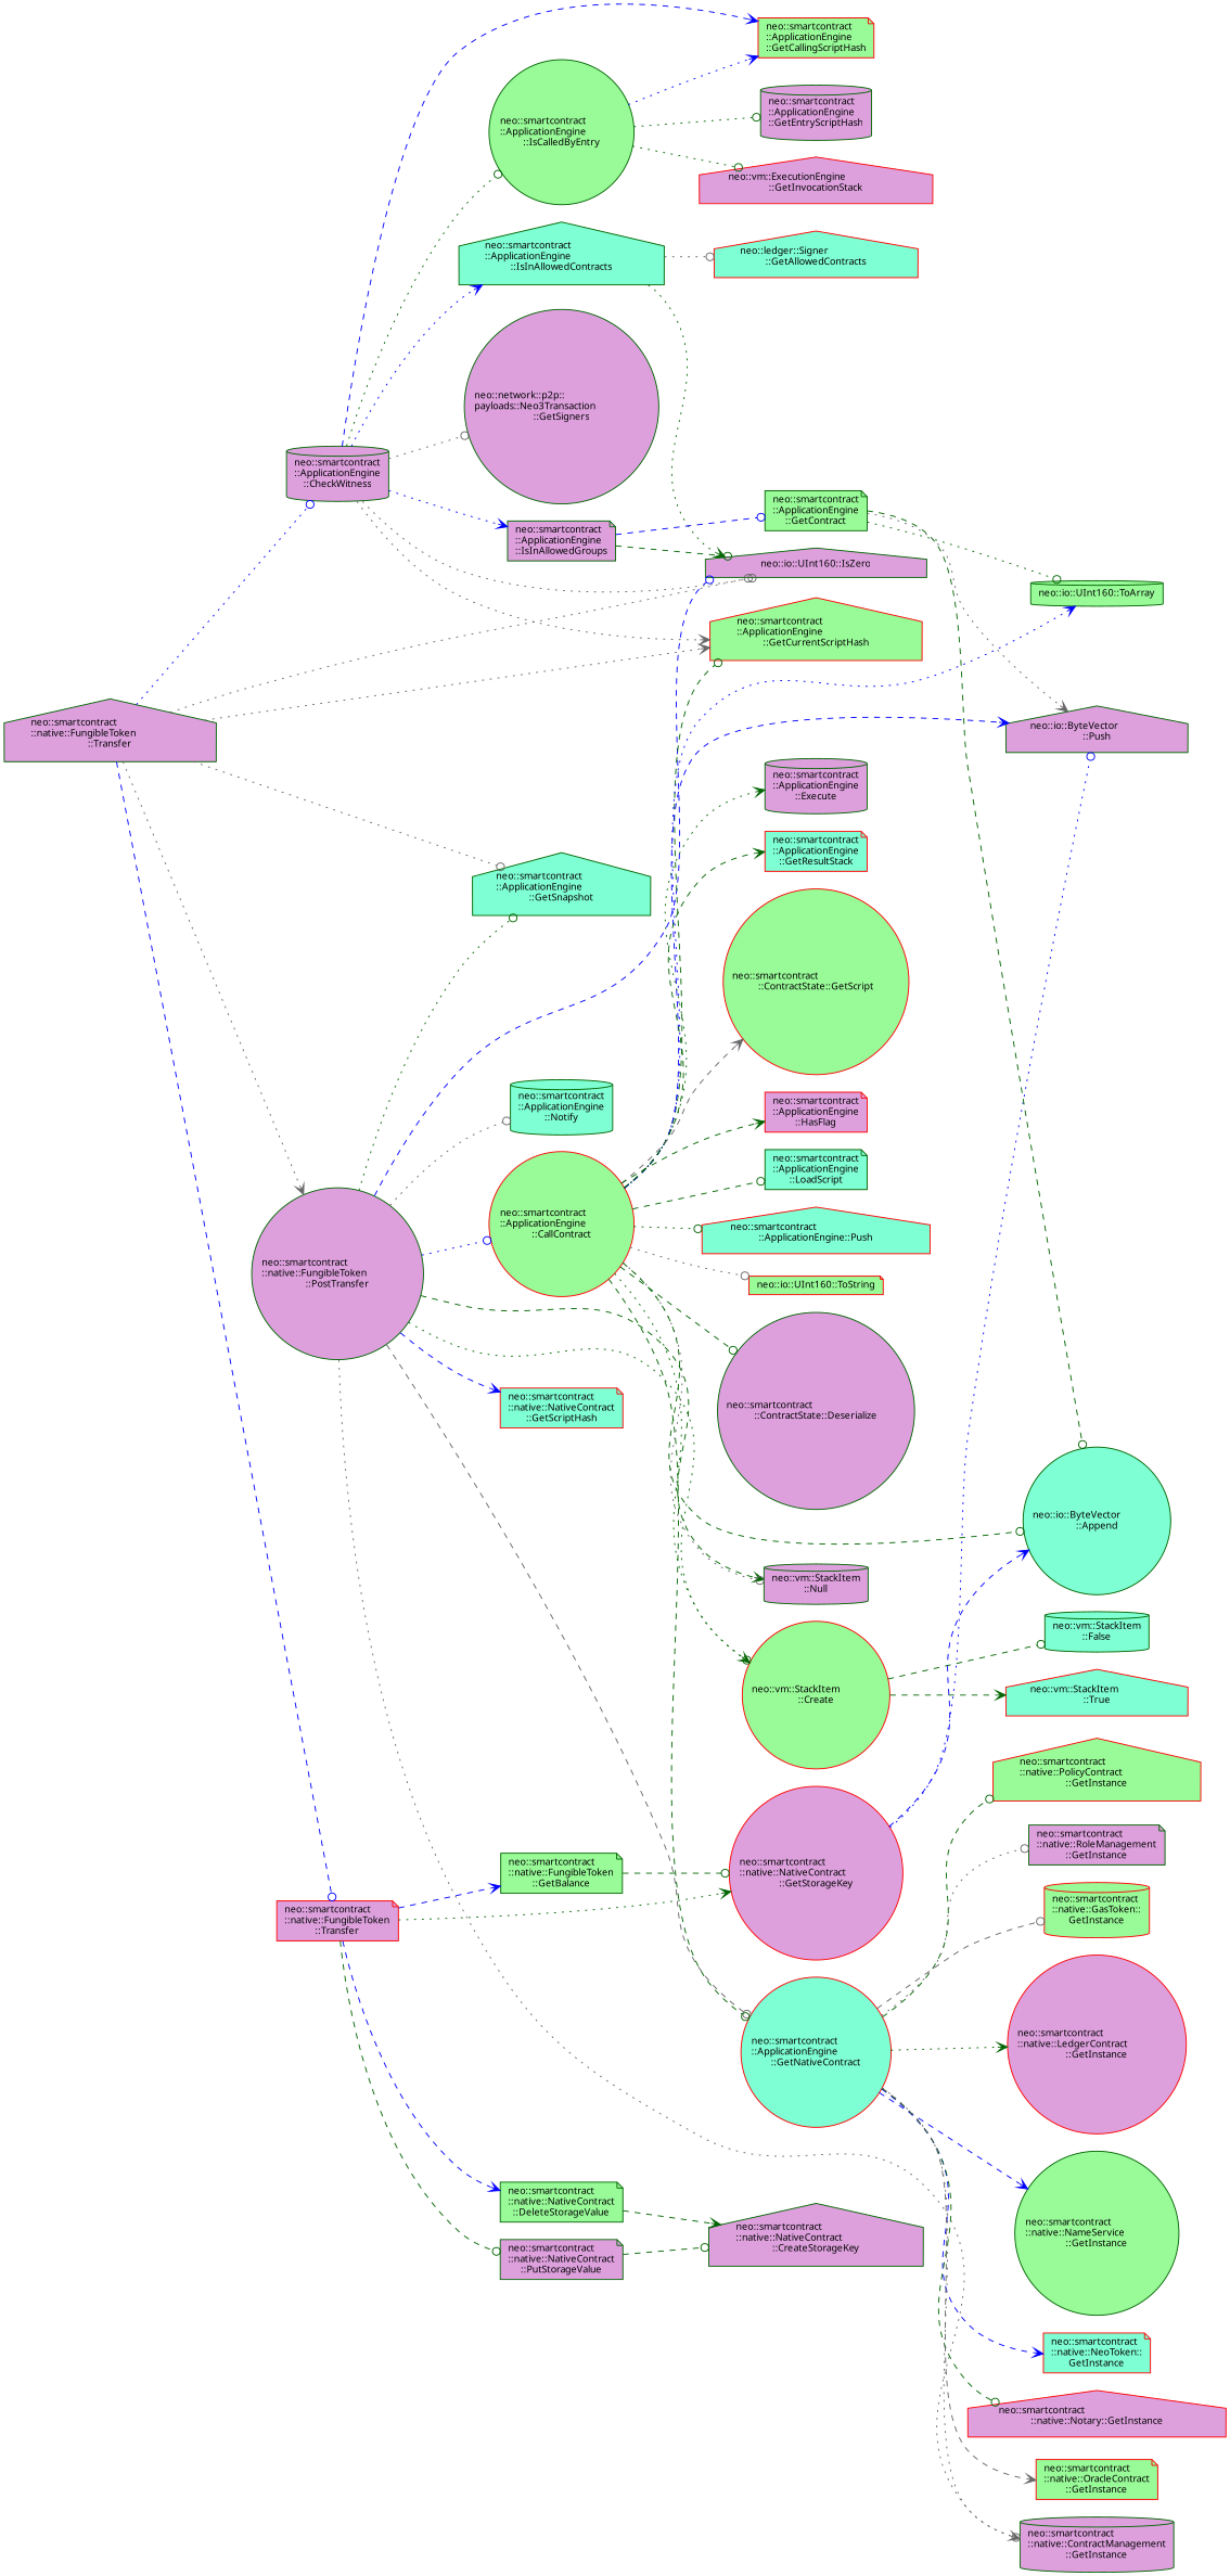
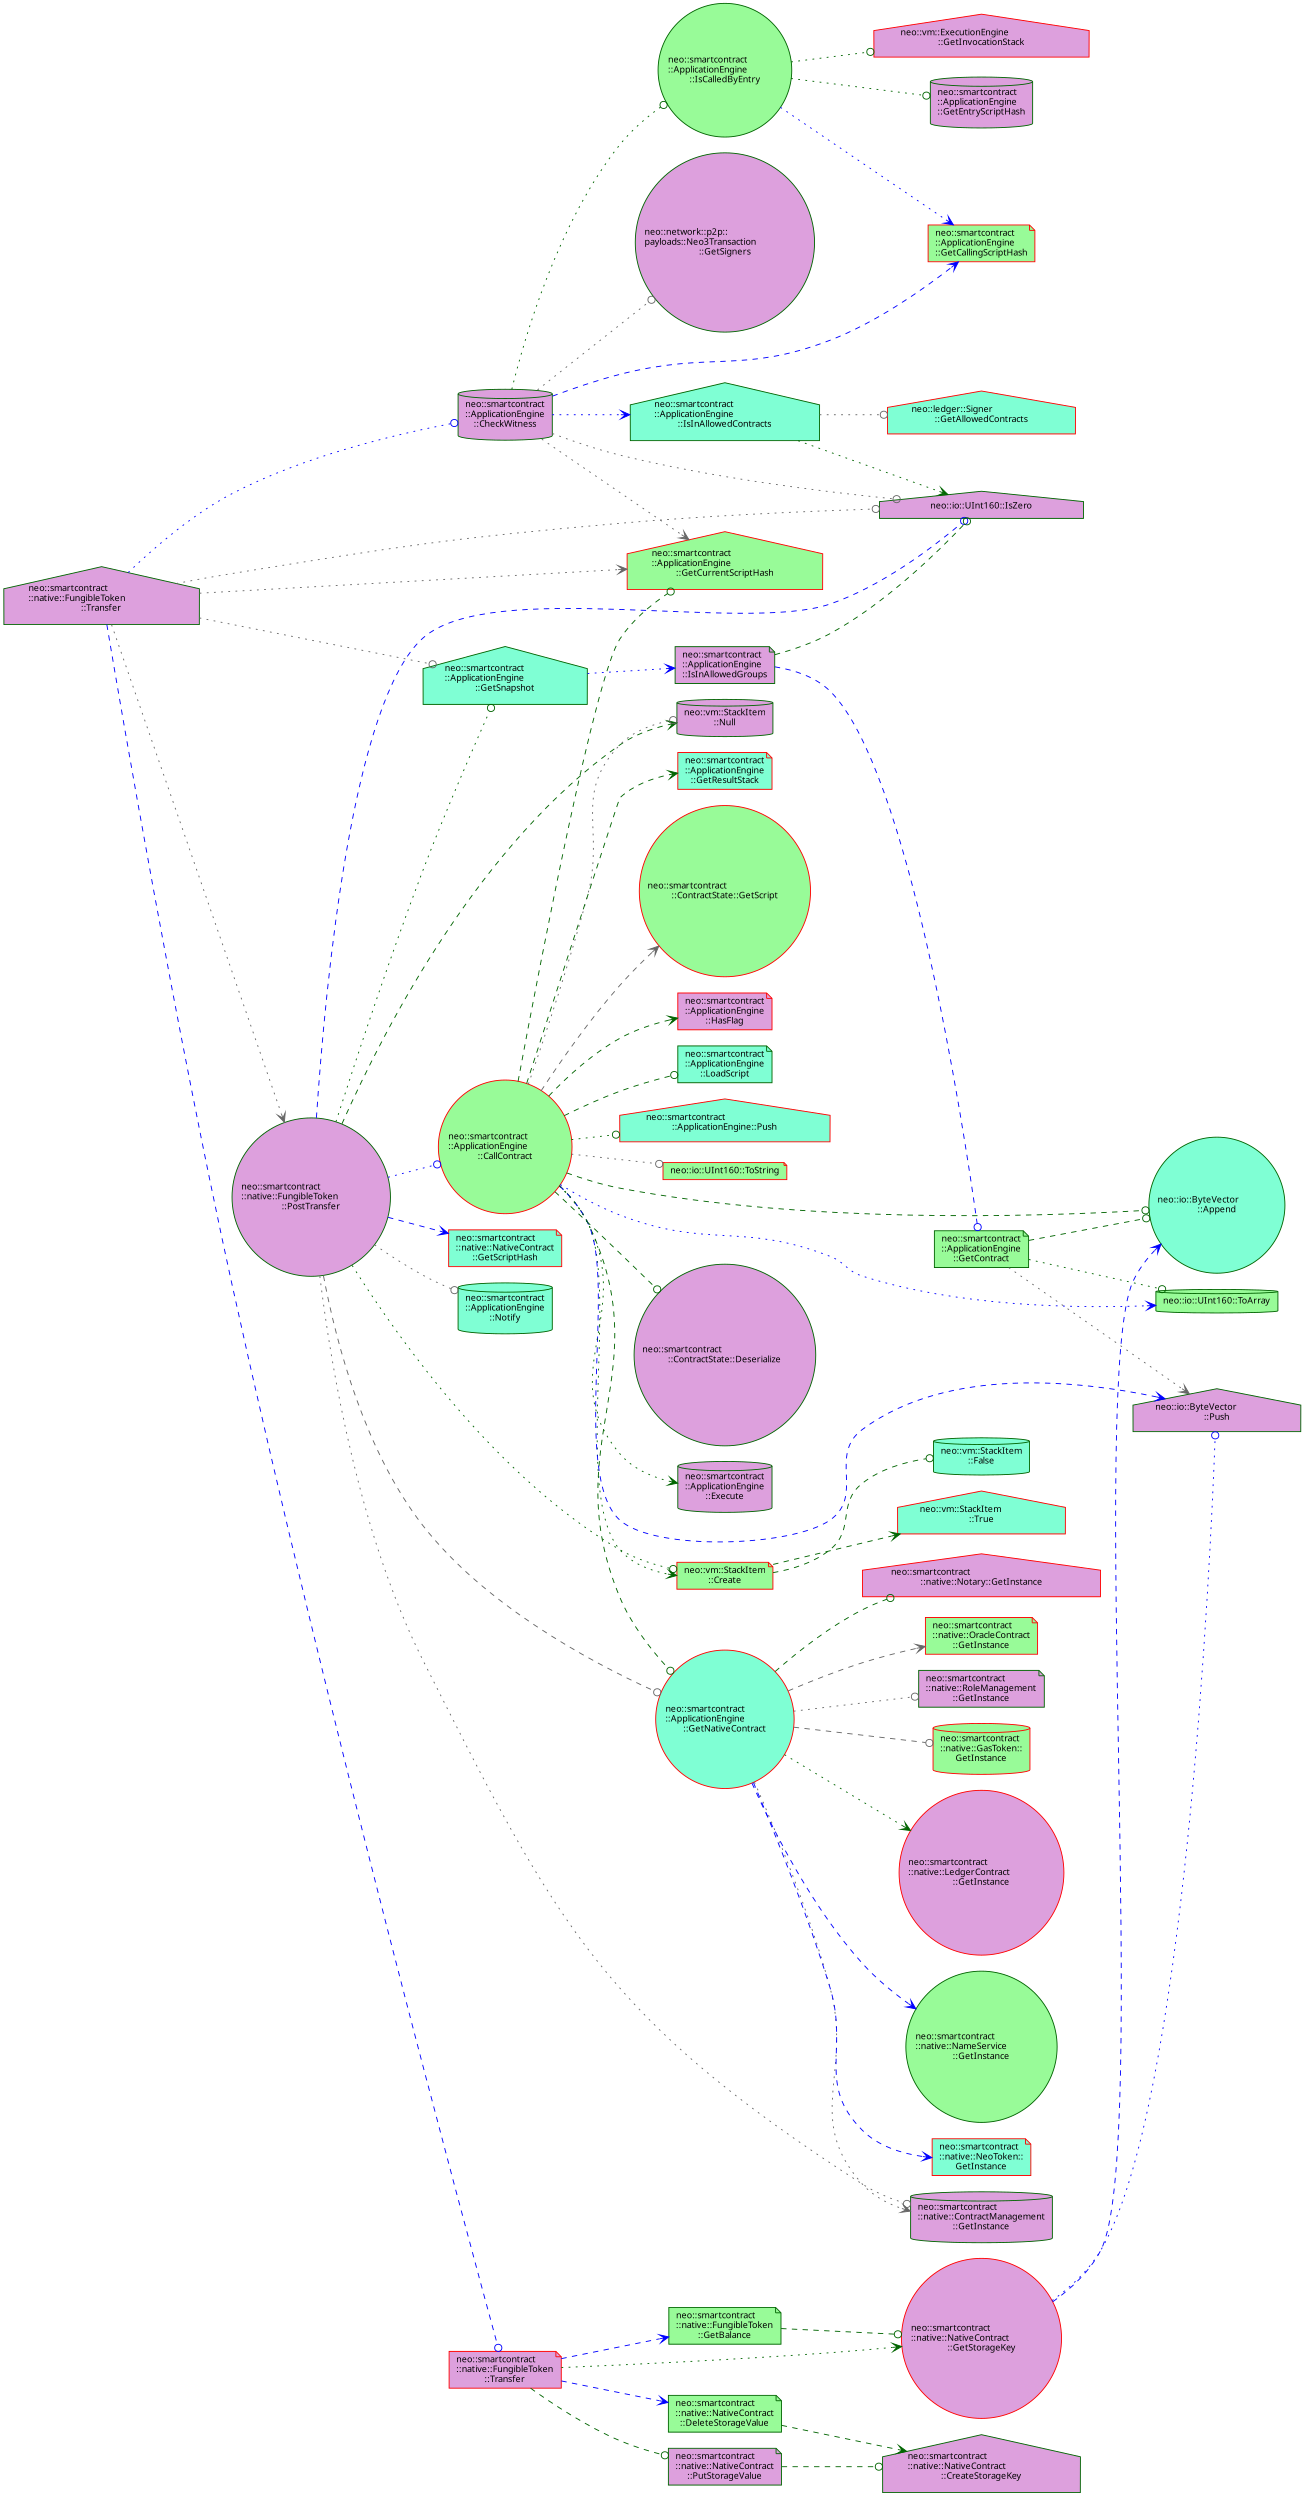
  digraph {
    fontname="Noto Sans"
    rankdir=LR
    node [color=darkgreen fillcolor=plum fontname="Noto Sans" fontsize=10 shape=note style=filled]
    edge [arrowhead=odot color=darkgreen fontname="Noto Sans" fontsize=10 labelfontname=Helvetica labelfontsize=10 style=dotted]
    n1 [fontcolor=black height=0.2 label="neo::smartcontract\l::native::FungibleToken\l::Transfer" shape=house width=0.4]
    n2 [height=0.2 label="neo::smartcontract\l::ApplicationEngine\l::CheckWitness" shape=cylinder width=0.4]
    n3 [color=red fillcolor=palegreen height=0.2 label="neo::smartcontract\l::ApplicationEngine\l::GetCurrentScriptHash" shape=house width=0.4]
    n4 [height=0.2 label="neo::io::UInt160::IsZero" shape=house width=0.4]
    n5 [fillcolor=aquamarine height=0.2 label="neo::smartcontract\l::ApplicationEngine\l::GetSnapshot" shape=house width=0.4]
    n6 [height=0.2 label="neo::smartcontract\l::native::FungibleToken\l::PostTransfer" shape=circle width=0.4]
    n7 [color=red height=0.2 label="neo::smartcontract\l::native::FungibleToken\l::Transfer" width=0.4]
    n8 [color=red fillcolor=palegreen height=0.2 label="neo::smartcontract\l::ApplicationEngine\l::GetCallingScriptHash" width=0.4]
    n9 [height=0.2 label="neo::network::p2p::\lpayloads::Neo3Transaction\l::GetSigners" shape=circle width=0.4]
    n10 [fillcolor=palegreen height=0.2 label="neo::smartcontract\l::ApplicationEngine\l::IsCalledByEntry" shape=circle width=0.4]
    n11 [fillcolor=aquamarine height=0.2 label="neo::smartcontract\l::ApplicationEngine\l::IsInAllowedContracts" shape=house width=0.4]
    n12 [height=0.2 label="neo::smartcontract\l::ApplicationEngine\l::IsInAllowedGroups" width=0.4]
    n13 [color=red fillcolor=palegreen height=0.2 label="neo::smartcontract\l::ApplicationEngine\l::CallContract" shape=circle width=0.4]
-   n14 [color=red fillcolor=palegreen height=0.2 label="neo::vm::StackItem\l::Create" shape=circle width=0.4]
+   n14 [color=red fillcolor=palegreen height=0.2 label="neo::vm::StackItem\l::Create" width=0.4]
    n15 [color=red fillcolor=aquamarine height=0.2 label="neo::smartcontract\l::ApplicationEngine\l::GetNativeContract" shape=circle width=0.4]
    n16 [height=0.2 label="neo::smartcontract\l::native::ContractManagement\l::GetInstance" shape=cylinder width=0.4]
    n17 [height=0.2 label="neo::vm::StackItem\l::Null" shape=cylinder width=0.4]
    n18 [color=red fillcolor=aquamarine height=0.2 label="neo::smartcontract\l::native::NativeContract\l::GetScriptHash" width=0.4]
    n19 [fillcolor=aquamarine height=0.2 label="neo::smartcontract\l::ApplicationEngine\l::Notify" shape=cylinder width=0.4]
    n20 [fillcolor=palegreen height=0.2 label="neo::smartcontract\l::native::NativeContract\l::DeleteStorageValue" width=0.4]
    n21 [fillcolor=palegreen height=0.2 label="neo::smartcontract\l::native::FungibleToken\l::GetBalance" width=0.4]
    n22 [color=red height=0.2 label="neo::smartcontract\l::native::NativeContract\l::GetStorageKey" shape=circle width=0.4]
    n23 [height=0.2 label="neo::smartcontract\l::native::NativeContract\l::PutStorageValue" width=0.4]
    n24 [height=0.2 label="neo::smartcontract\l::ApplicationEngine\l::GetEntryScriptHash" shape=cylinder width=0.4]
    n25 [color=red height=0.2 label="neo::vm::ExecutionEngine\l::GetInvocationStack" shape=house width=0.4]
    n26 [color=red fillcolor=aquamarine height=0.2 label="neo::ledger::Signer\l::GetAllowedContracts" shape=house width=0.4]
    n27 [fillcolor=palegreen height=0.2 label="neo::smartcontract\l::ApplicationEngine\l::GetContract" width=0.4]
    n28 [fillcolor=aquamarine height=0.2 label="neo::io::ByteVector\l::Append" shape=circle width=0.4]
    n29 [height=0.2 label="neo::io::ByteVector\l::Push" shape=house width=0.4]
    n30 [fillcolor=palegreen height=0.2 label="neo::io::UInt160::ToArray" shape=cylinder width=0.4]
    n31 [height=0.2 label="neo::smartcontract\l::ContractState::Deserialize" shape=circle width=0.4]
    n32 [height=0.2 label="neo::smartcontract\l::ApplicationEngine\l::Execute" shape=cylinder width=0.4]
    n33 [color=red fillcolor=aquamarine height=0.2 label="neo::smartcontract\l::ApplicationEngine\l::GetResultStack" width=0.4]
    n34 [color=red fillcolor=palegreen height=0.2 label="neo::smartcontract\l::ContractState::GetScript" shape=circle width=0.4]
    n35 [color=red height=0.2 label="neo::smartcontract\l::ApplicationEngine\l::HasFlag" width=0.4]
    n36 [fillcolor=aquamarine height=0.2 label="neo::smartcontract\l::ApplicationEngine\l::LoadScript" width=0.4]
    n37 [color=red fillcolor=aquamarine height=0.2 label="neo::smartcontract\l::ApplicationEngine::Push" shape=house width=0.4]
    n38 [color=red fillcolor=palegreen height=0.2 label="neo::io::UInt160::ToString" width=0.4]
    n39 [fillcolor=aquamarine height=0.2 label="neo::vm::StackItem\l::False" shape=cylinder width=0.4]
    n40 [color=red fillcolor=aquamarine height=0.2 label="neo::vm::StackItem\l::True" shape=house width=0.4]
    n41 [color=red fillcolor=palegreen height=0.2 label="neo::smartcontract\l::native::GasToken::\lGetInstance" shape=cylinder width=0.4]
    n42 [color=red height=0.2 label="neo::smartcontract\l::native::LedgerContract\l::GetInstance" shape=circle width=0.4]
    n43 [fillcolor=palegreen height=0.2 label="neo::smartcontract\l::native::NameService\l::GetInstance" shape=circle width=0.4]
    n44 [color=red fillcolor=aquamarine height=0.2 label="neo::smartcontract\l::native::NeoToken::\lGetInstance" width=0.4]
    n45 [color=red height=0.2 label="neo::smartcontract\l::native::Notary::GetInstance" shape=house width=0.4]
    n46 [color=red fillcolor=palegreen height=0.2 label="neo::smartcontract\l::native::OracleContract\l::GetInstance" width=0.4]
-   n47 [color=red fillcolor=palegreen height=0.2 label="neo::smartcontract\l::native::PolicyContract\l::GetInstance" shape=house width=0.4]
    n48 [height=0.2 label="neo::smartcontract\l::native::RoleManagement\l::GetInstance" width=0.4]
    n49 [height=0.2 label="neo::smartcontract\l::native::NativeContract\l::CreateStorageKey" shape=house width=0.4]
    n1 -> n2 [color=blue]
    n1 -> n3 [arrowhead=vee color=gray40]
    n1 -> n4 [color=gray40]
    n1 -> n5 [color=gray40]
    n1 -> n6 [arrowhead=vee color=gray40]
    n1 -> n7 [color=blue style=dashed]
    n2 -> n3 [arrowhead=vee color=gray40]
    n2 -> n4 [color=gray40]
    n2 -> n8 [arrowhead=vee color=blue style=dashed]
    n2 -> n9 [color=gray40]
    n2 -> n10
    n2 -> n11 [arrowhead=vee color=blue]
-   n2 -> n12 [arrowhead=vee color=blue]
+   n5 -> n12 [arrowhead=vee color=blue]
    n6 -> n4 [color=blue style=dashed]
    n6 -> n5
    n6 -> n13 [color=blue]
    n6 -> n14
    n6 -> n15 [color=gray40 style=dashed]
    n6 -> n16 [color=gray40]
    n6 -> n17 [arrowhead=vee style=dashed]
    n6 -> n18 [arrowhead=vee color=blue style=dashed]
    n6 -> n19 [color=gray40]
    n7 -> n20 [arrowhead=vee color=blue style=dashed]
    n7 -> n21 [arrowhead=vee color=blue style=dashed]
    n7 -> n22 [arrowhead=vee]
    n7 -> n23 [style=dashed]
    n10 -> n8 [arrowhead=vee color=blue]
    n10 -> n24
    n10 -> n25
    n11 -> n4 [arrowhead=vee]
    n11 -> n26 [color=gray40]
    n12 -> n4 [style=dashed]
    n12 -> n27 [color=blue style=dashed]
    n13 -> n3 [style=dashed]
    n13 -> n14 [arrowhead=vee]
    n13 -> n15 [style=dashed]
    n13 -> n17 [color=gray40]
    n13 -> n28 [style=dashed]
    n13 -> n29 [arrowhead=vee color=blue style=dashed]
    n13 -> n30 [arrowhead=vee color=blue]
    n13 -> n31 [style=dashed]
    n13 -> n32 [arrowhead=vee]
    n13 -> n33 [arrowhead=vee style=dashed]
    n13 -> n34 [arrowhead=vee color=gray40 style=dashed]
    n13 -> n35 [arrowhead=vee style=dashed]
    n13 -> n36 [style=dashed]
    n13 -> n37
    n13 -> n38 [color=gray40]
    n14 -> n39 [style=dashed]
    n14 -> n40 [arrowhead=vee style=dashed]
    n15 -> n16 [arrowhead=vee color=gray40]
    n15 -> n41 [color=gray40 style=dashed]
    n15 -> n42 [arrowhead=vee]
    n15 -> n43 [arrowhead=vee color=blue style=dashed]
    n15 -> n44 [arrowhead=vee color=blue style=dashed]
    n15 -> n45 [style=dashed]
    n15 -> n46 [arrowhead=vee color=gray40 style=dashed]
-   n15 -> n47 [style=dashed]
    n15 -> n48 [color=gray40]
    n20 -> n49 [arrowhead=vee style=dashed]
    n21 -> n22 [style=dashed]
    n22 -> n28 [arrowhead=vee color=blue style=dashed]
    n22 -> n29 [color=blue]
    n23 -> n49 [style=dashed]
    n27 -> n28 [style=dashed]
    n27 -> n29 [arrowhead=vee color=gray40]
    n27 -> n30
  }
